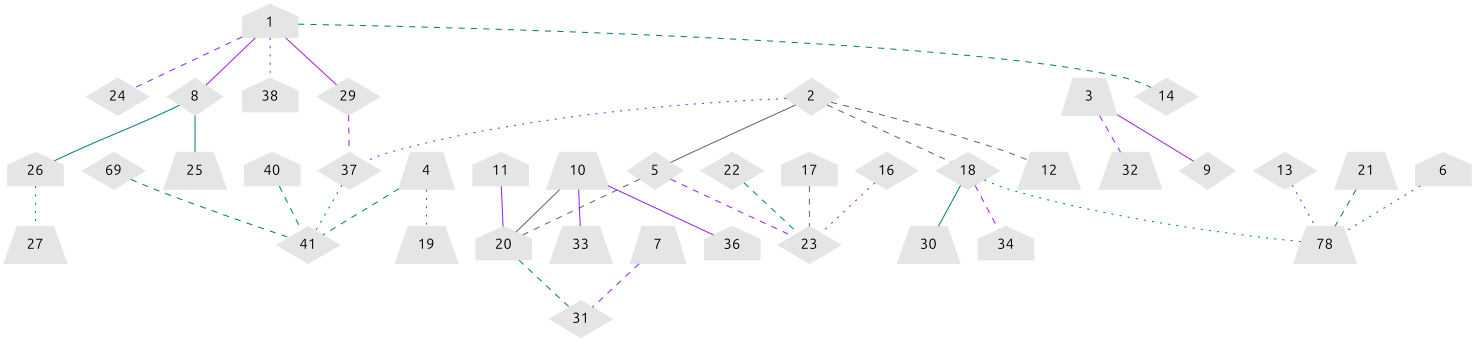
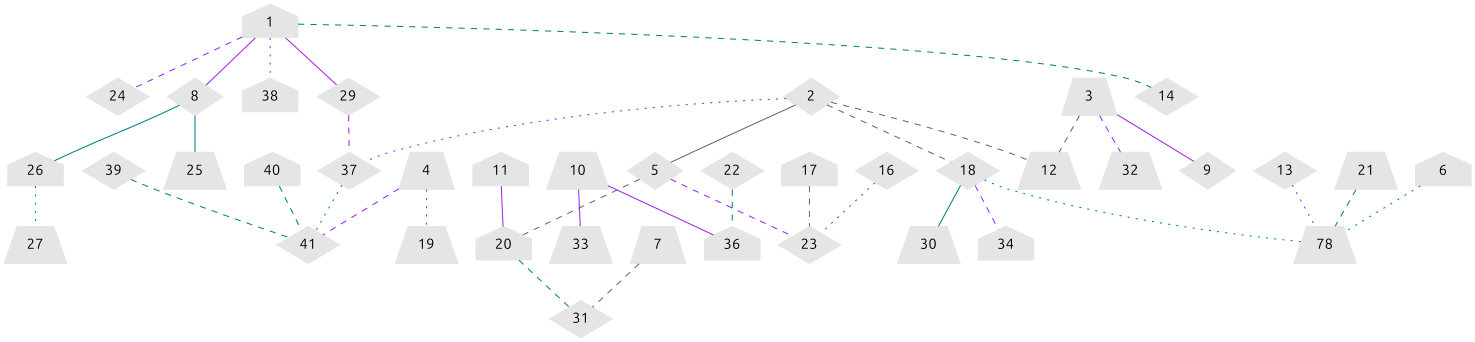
  graph {
    fontname=Ubuntu
    node [color=gray90 fontname=Ubuntu shape=diamond style=filled]
    edge [color=purple fontname=Ubuntu style=dashed weight=1.0]
    1 [shape=house]
    8
    14
    24
    29
    38 [shape=house]
    25 [shape=trapezium]
    26 [shape=house]
    37
    2
    5
    12 [shape=trapezium]
    18
    20 [shape=house]
    23
    n16 [label=78 shape=trapezium]
    30 [shape=trapezium]
    34 [shape=house]
    41
    3 [shape=trapezium]
    9
    32 [shape=trapezium]
    4 [shape=trapezium]
    19 [shape=trapezium]
    31
    6 [shape=house]
    7 [shape=trapezium]
    27 [shape=trapezium]
    10 [shape=trapezium]
    33 [shape=trapezium]
    36 [shape=house]
    11 [shape=house]
    13
    16
    17 [shape=house]
    21 [shape=trapezium]
    22
-   39 [label=69]
+   39
    40 [shape=house]
    1 -- 8 [style=solid]
    1 -- 14 [color=teal]
    1 -- 24
    1 -- 29 [style=solid]
    1 -- 38 [style=dotted]
    8 -- 25 [color=teal style=solid]
    8 -- 26 [color=teal style=solid]
    29 -- 37
    26 -- 27 [color=teal style=dotted]
    37 -- 41 [color=teal style=dotted]
    2 -- 37 [style=dotted]
    2 -- 5 [color=gray40 style=solid]
    2 -- 12 [color=gray40]
    2 -- 18 [color=gray40]
    5 -- 20 [color=gray40]
    5 -- 23
    18 -- n16 [color=teal style=dotted]
    18 -- 30 [color=teal style=solid]
    18 -- 34
    20 -- 31 [color=teal]
+   3 -- 12 [color=gray40]
    3 -- 9 [style=solid]
    3 -- 32
-   4 -- 41 [color=teal]
+   4 -- 41
    4 -- 19 [style=dotted]
    6 -- n16 [color=teal style=dotted]
-   7 -- 31
-   10 -- 20 [color=gray40 style=solid]
+   7 -- 31 [color=gray40]
    10 -- 33 [style=solid]
    10 -- 36 [style=solid]
    11 -- 20 [style=solid]
    13 -- n16 [style=dotted]
    16 -- 23 [style=dotted]
    17 -- 23 [color=gray40]
    21 -- n16 [color=teal]
-   22 -- 23 [color=teal]
+   22 -- 36 [color=teal]
    39 -- 41 [color=teal]
    40 -- 41 [color=teal]
  }
